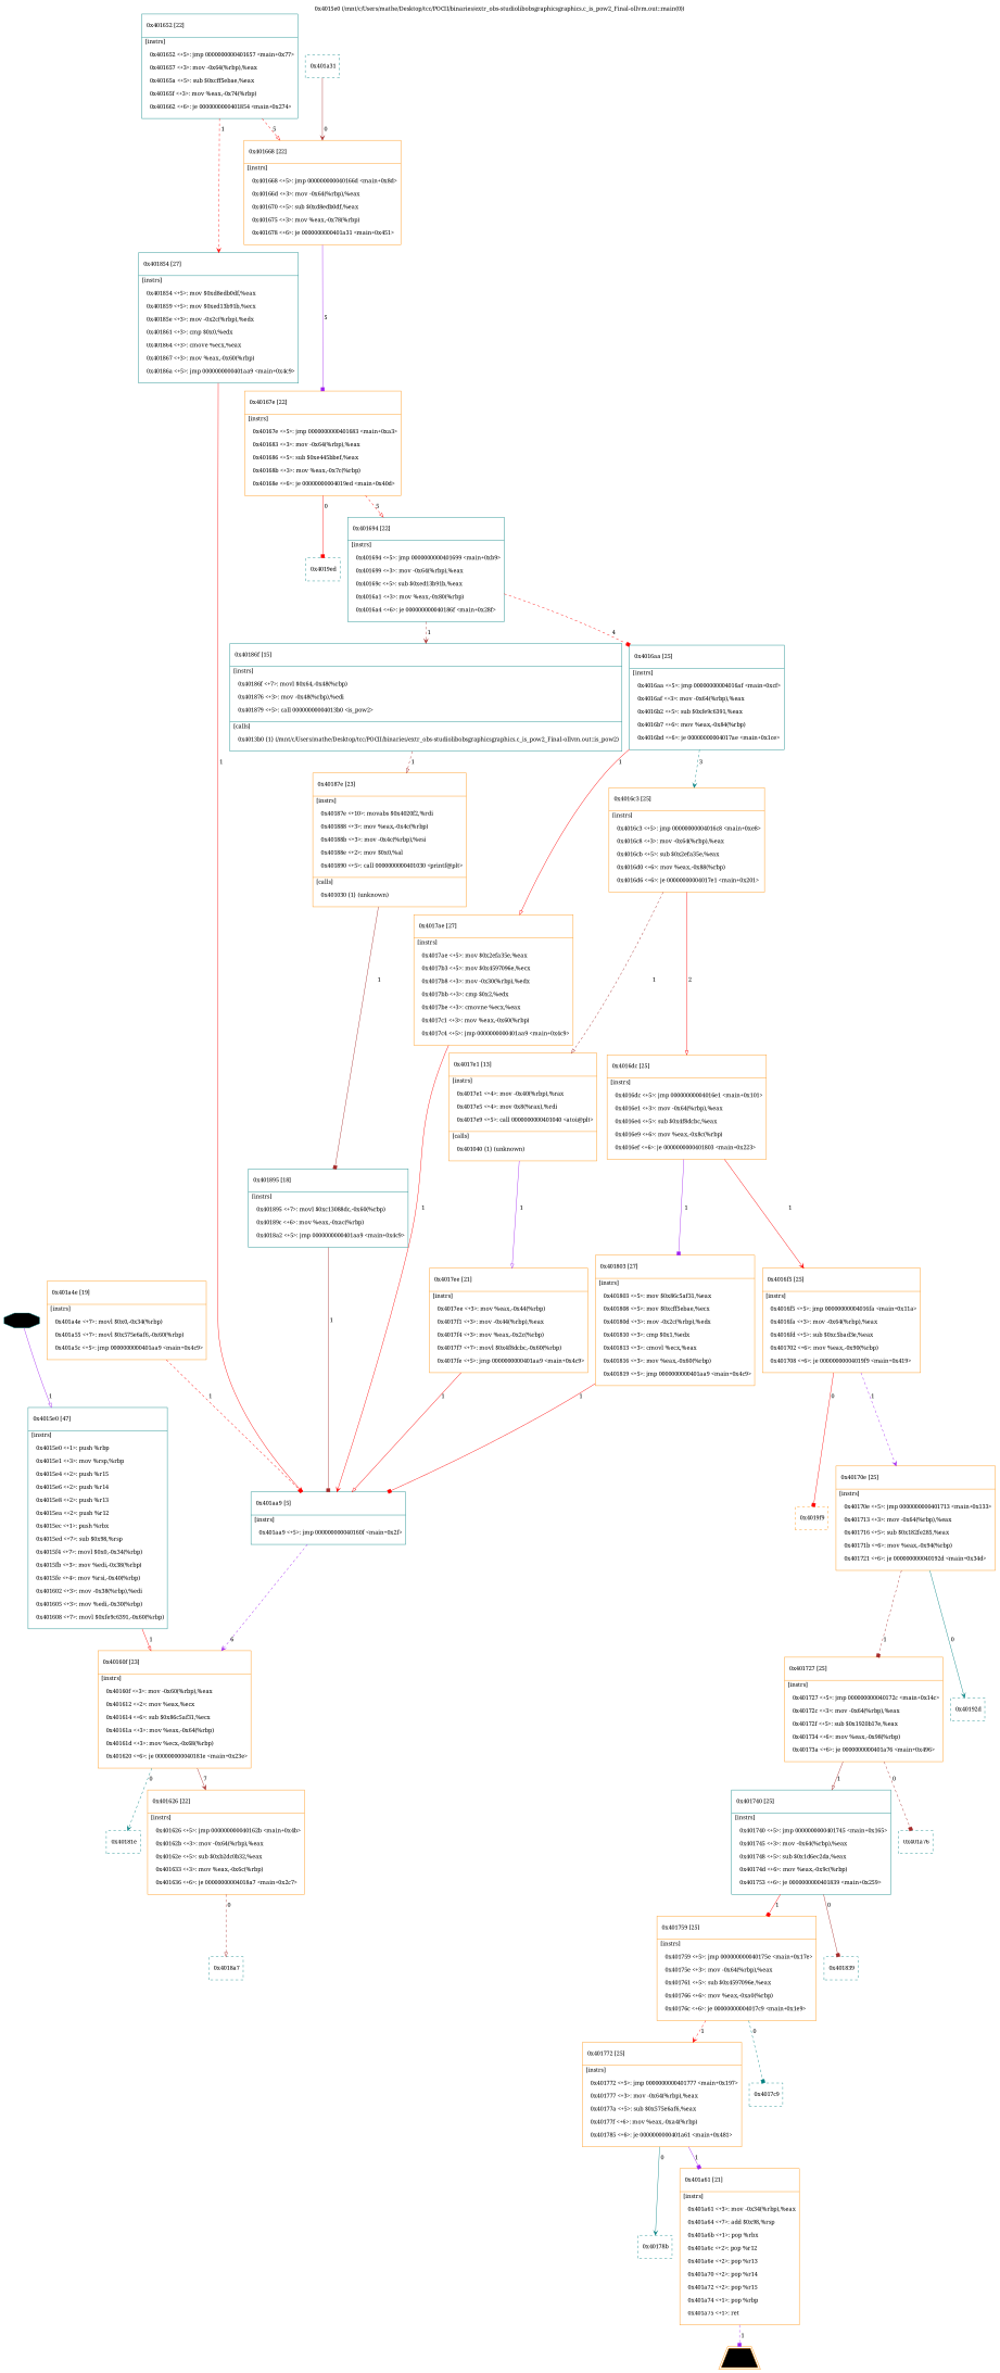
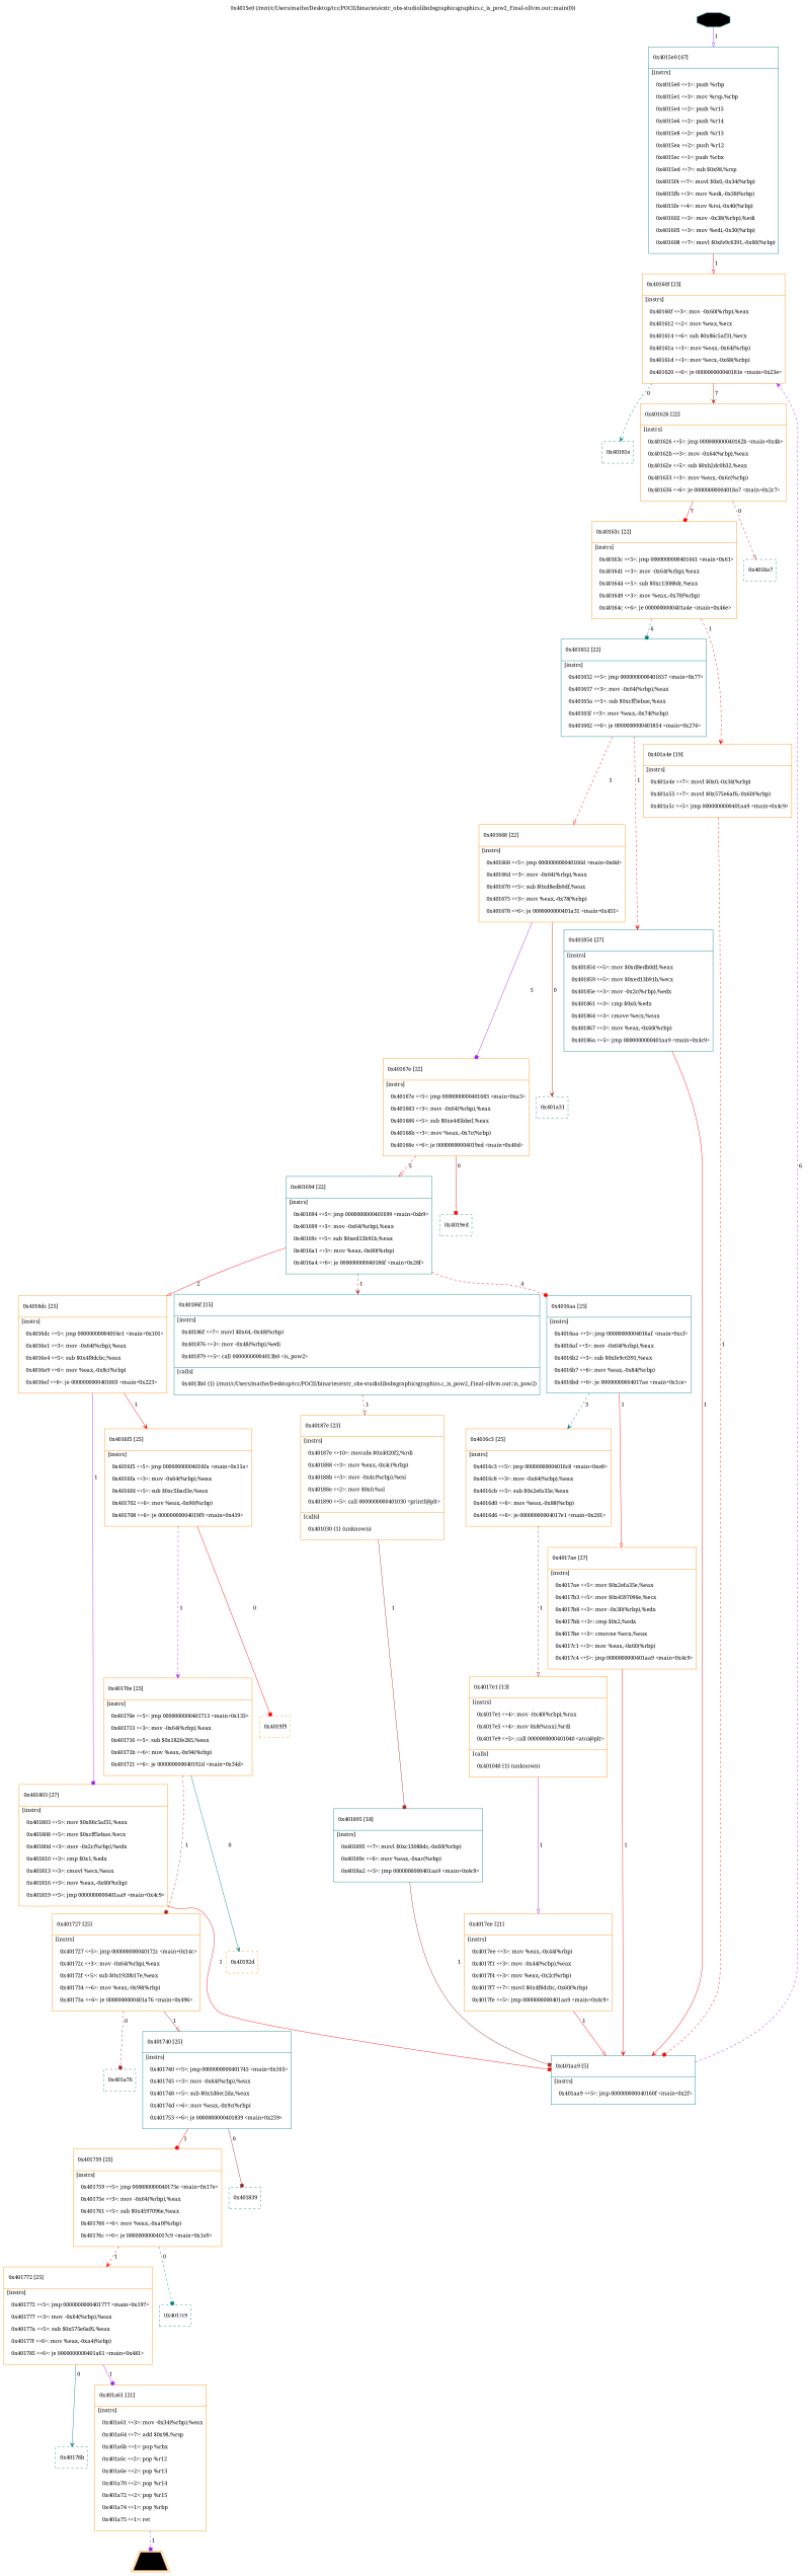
  digraph {
    fontname="Noto Serif"
    label="0x4015e0 (/mnt/c/Users/mathe/Desktop/tcc/POCII/binaries/extr_obs-studiolibobsgraphicsgraphics.c_is_pow2_Final-ollvm.out::main(0))"
    labelloc=t
    node [color=darkorange fontname="Noto Serif" shape=record]
    edge [arrowhead=box color=red fontname="Noto Serif" style=solid]
    Entry [color=teal fillcolor=black height=0.3 shape=octagon style=filled width=0.3]
    n2 [color=teal label="{\n     0x4015e0 [47]\l\n     | [instrs]\l\n     &nbsp;&nbsp;0x4015e0 \<+1\>: push %rbp\l\n     &nbsp;&nbsp;0x4015e1 \<+3\>: mov %rsp,%rbp\l\n     &nbsp;&nbsp;0x4015e4 \<+2\>: push %r15\l\n     &nbsp;&nbsp;0x4015e6 \<+2\>: push %r14\l\n     &nbsp;&nbsp;0x4015e8 \<+2\>: push %r13\l\n     &nbsp;&nbsp;0x4015ea \<+2\>: push %r12\l\n     &nbsp;&nbsp;0x4015ec \<+1\>: push %rbx\l\n     &nbsp;&nbsp;0x4015ed \<+7\>: sub $0x98,%rsp\l\n     &nbsp;&nbsp;0x4015f4 \<+7\>: movl $0x0,-0x34(%rbp)\l\n     &nbsp;&nbsp;0x4015fb \<+3\>: mov %edi,-0x38(%rbp)\l\n     &nbsp;&nbsp;0x4015fe \<+4\>: mov %rsi,-0x40(%rbp)\l\n     &nbsp;&nbsp;0x401602 \<+3\>: mov -0x38(%rbp),%edi\l\n     &nbsp;&nbsp;0x401605 \<+3\>: mov %edi,-0x30(%rbp)\l\n     &nbsp;&nbsp;0x401608 \<+7\>: movl $0xfe9c6391,-0x60(%rbp)\l\n  }"]
    n3 [label="{\n     0x40160f [23]\l\n     | [instrs]\l\n     &nbsp;&nbsp;0x40160f \<+3\>: mov -0x60(%rbp),%eax\l\n     &nbsp;&nbsp;0x401612 \<+2\>: mov %eax,%ecx\l\n     &nbsp;&nbsp;0x401614 \<+6\>: sub $0x86c5af31,%ecx\l\n     &nbsp;&nbsp;0x40161a \<+3\>: mov %eax,-0x64(%rbp)\l\n     &nbsp;&nbsp;0x40161d \<+3\>: mov %ecx,-0x68(%rbp)\l\n     &nbsp;&nbsp;0x401620 \<+6\>: je 000000000040181e \<main+0x23e\>\l\n  }"]
    n4 [color=teal label="{\n     0x40181e\l\n  }" style=dashed]
    n5 [label="{\n     0x401626 [22]\l\n     | [instrs]\l\n     &nbsp;&nbsp;0x401626 \<+5\>: jmp 000000000040162b \<main+0x4b\>\l\n     &nbsp;&nbsp;0x40162b \<+3\>: mov -0x64(%rbp),%eax\l\n     &nbsp;&nbsp;0x40162e \<+5\>: sub $0xb2dc0b32,%eax\l\n     &nbsp;&nbsp;0x401633 \<+3\>: mov %eax,-0x6c(%rbp)\l\n     &nbsp;&nbsp;0x401636 \<+6\>: je 00000000004018a7 \<main+0x2c7\>\l\n  }"]
    n6 [color=teal label="{\n     0x4018a7\l\n  }" style=dashed]
+   n7 [label="{\n     0x40163c [22]\l\n     | [instrs]\l\n     &nbsp;&nbsp;0x40163c \<+5\>: jmp 0000000000401641 \<main+0x61\>\l\n     &nbsp;&nbsp;0x401641 \<+3\>: mov -0x64(%rbp),%eax\l\n     &nbsp;&nbsp;0x401644 \<+5\>: sub $0xc13088dc,%eax\l\n     &nbsp;&nbsp;0x401649 \<+3\>: mov %eax,-0x70(%rbp)\l\n     &nbsp;&nbsp;0x40164c \<+6\>: je 0000000000401a4e \<main+0x46e\>\l\n  }"]
    n8 [label="{\n     0x401a4e [19]\l\n     | [instrs]\l\n     &nbsp;&nbsp;0x401a4e \<+7\>: movl $0x0,-0x34(%rbp)\l\n     &nbsp;&nbsp;0x401a55 \<+7\>: movl $0x575e6af6,-0x60(%rbp)\l\n     &nbsp;&nbsp;0x401a5c \<+5\>: jmp 0000000000401aa9 \<main+0x4c9\>\l\n  }"]
    n9 [color=teal label="{\n     0x401652 [22]\l\n     | [instrs]\l\n     &nbsp;&nbsp;0x401652 \<+5\>: jmp 0000000000401657 \<main+0x77\>\l\n     &nbsp;&nbsp;0x401657 \<+3\>: mov -0x64(%rbp),%eax\l\n     &nbsp;&nbsp;0x40165a \<+5\>: sub $0xcff5ebae,%eax\l\n     &nbsp;&nbsp;0x40165f \<+3\>: mov %eax,-0x74(%rbp)\l\n     &nbsp;&nbsp;0x401662 \<+6\>: je 0000000000401854 \<main+0x274\>\l\n  }"]
    Exit [fillcolor=black height=0.3 peripheries=2 shape=trapezium style=filled width=0.3]
    n11 [color=teal label="{\n     0x401aa9 [5]\l\n     | [instrs]\l\n     &nbsp;&nbsp;0x401aa9 \<+5\>: jmp 000000000040160f \<main+0x2f\>\l\n  }"]
    n12 [color=teal label="{\n     0x401854 [27]\l\n     | [instrs]\l\n     &nbsp;&nbsp;0x401854 \<+5\>: mov $0xd8edb0df,%eax\l\n     &nbsp;&nbsp;0x401859 \<+5\>: mov $0xed13b91b,%ecx\l\n     &nbsp;&nbsp;0x40185e \<+3\>: mov -0x2c(%rbp),%edx\l\n     &nbsp;&nbsp;0x401861 \<+3\>: cmp $0x0,%edx\l\n     &nbsp;&nbsp;0x401864 \<+3\>: cmove %ecx,%eax\l\n     &nbsp;&nbsp;0x401867 \<+3\>: mov %eax,-0x60(%rbp)\l\n     &nbsp;&nbsp;0x40186a \<+5\>: jmp 0000000000401aa9 \<main+0x4c9\>\l\n  }"]
    n13 [label="{\n     0x401668 [22]\l\n     | [instrs]\l\n     &nbsp;&nbsp;0x401668 \<+5\>: jmp 000000000040166d \<main+0x8d\>\l\n     &nbsp;&nbsp;0x40166d \<+3\>: mov -0x64(%rbp),%eax\l\n     &nbsp;&nbsp;0x401670 \<+5\>: sub $0xd8edb0df,%eax\l\n     &nbsp;&nbsp;0x401675 \<+3\>: mov %eax,-0x78(%rbp)\l\n     &nbsp;&nbsp;0x401678 \<+6\>: je 0000000000401a31 \<main+0x451\>\l\n  }"]
    n14 [color=teal label="{\n     0x40178b\l\n  }" style=dashed]
    n15 [color=teal label="{\n     0x401a31\l\n  }" style=dashed]
    n16 [label="{\n     0x40167e [22]\l\n     | [instrs]\l\n     &nbsp;&nbsp;0x40167e \<+5\>: jmp 0000000000401683 \<main+0xa3\>\l\n     &nbsp;&nbsp;0x401683 \<+3\>: mov -0x64(%rbp),%eax\l\n     &nbsp;&nbsp;0x401686 \<+5\>: sub $0xe445bbef,%eax\l\n     &nbsp;&nbsp;0x40168b \<+3\>: mov %eax,-0x7c(%rbp)\l\n     &nbsp;&nbsp;0x40168e \<+6\>: je 00000000004019ed \<main+0x40d\>\l\n  }"]
    n17 [label="{\n     0x401a61 [21]\l\n     | [instrs]\l\n     &nbsp;&nbsp;0x401a61 \<+3\>: mov -0x34(%rbp),%eax\l\n     &nbsp;&nbsp;0x401a64 \<+7\>: add $0x98,%rsp\l\n     &nbsp;&nbsp;0x401a6b \<+1\>: pop %rbx\l\n     &nbsp;&nbsp;0x401a6c \<+2\>: pop %r12\l\n     &nbsp;&nbsp;0x401a6e \<+2\>: pop %r13\l\n     &nbsp;&nbsp;0x401a70 \<+2\>: pop %r14\l\n     &nbsp;&nbsp;0x401a72 \<+2\>: pop %r15\l\n     &nbsp;&nbsp;0x401a74 \<+1\>: pop %rbp\l\n     &nbsp;&nbsp;0x401a75 \<+1\>: ret\l\n  }"]
    n18 [color=teal label="{\n     0x4019ed\l\n  }" style=dashed]
    n19 [color=teal label="{\n     0x401694 [22]\l\n     | [instrs]\l\n     &nbsp;&nbsp;0x401694 \<+5\>: jmp 0000000000401699 \<main+0xb9\>\l\n     &nbsp;&nbsp;0x401699 \<+3\>: mov -0x64(%rbp),%eax\l\n     &nbsp;&nbsp;0x40169c \<+5\>: sub $0xed13b91b,%eax\l\n     &nbsp;&nbsp;0x4016a1 \<+3\>: mov %eax,-0x80(%rbp)\l\n     &nbsp;&nbsp;0x4016a4 \<+6\>: je 000000000040186f \<main+0x28f\>\l\n  }"]
    n20 [label="{\n     0x401772 [25]\l\n     | [instrs]\l\n     &nbsp;&nbsp;0x401772 \<+5\>: jmp 0000000000401777 \<main+0x197\>\l\n     &nbsp;&nbsp;0x401777 \<+3\>: mov -0x64(%rbp),%eax\l\n     &nbsp;&nbsp;0x40177a \<+5\>: sub $0x575e6af6,%eax\l\n     &nbsp;&nbsp;0x40177f \<+6\>: mov %eax,-0xa4(%rbp)\l\n     &nbsp;&nbsp;0x401785 \<+6\>: je 0000000000401a61 \<main+0x481\>\l\n  }"]
    n21 [color=teal label="{\n     0x40186f [15]\l\n     | [instrs]\l\n     &nbsp;&nbsp;0x40186f \<+7\>: movl $0x64,-0x48(%rbp)\l\n     &nbsp;&nbsp;0x401876 \<+3\>: mov -0x48(%rbp),%edi\l\n     &nbsp;&nbsp;0x401879 \<+5\>: call 00000000004013b0 \<is_pow2\>\l\n     | [calls]\l\n     &nbsp;&nbsp;0x4013b0 \{1\} (/mnt/c/Users/mathe/Desktop/tcc/POCII/binaries/extr_obs-studiolibobsgraphicsgraphics.c_is_pow2_Final-ollvm.out::is_pow2)\l\n  }"]
    n22 [color=teal label="{\n     0x4016aa [25]\l\n     | [instrs]\l\n     &nbsp;&nbsp;0x4016aa \<+5\>: jmp 00000000004016af \<main+0xcf\>\l\n     &nbsp;&nbsp;0x4016af \<+3\>: mov -0x64(%rbp),%eax\l\n     &nbsp;&nbsp;0x4016b2 \<+5\>: sub $0xfe9c6391,%eax\l\n     &nbsp;&nbsp;0x4016b7 \<+6\>: mov %eax,-0x84(%rbp)\l\n     &nbsp;&nbsp;0x4016bd \<+6\>: je 00000000004017ae \<main+0x1ce\>\l\n  }"]
    n23 [color=teal label="{\n     0x4017c9\l\n  }" style=dashed]
    n24 [label="{\n     0x40187e [23]\l\n     | [instrs]\l\n     &nbsp;&nbsp;0x40187e \<+10\>: movabs $0x4020f2,%rdi\l\n     &nbsp;&nbsp;0x401888 \<+3\>: mov %eax,-0x4c(%rbp)\l\n     &nbsp;&nbsp;0x40188b \<+3\>: mov -0x4c(%rbp),%esi\l\n     &nbsp;&nbsp;0x40188e \<+2\>: mov $0x0,%al\l\n     &nbsp;&nbsp;0x401890 \<+5\>: call 0000000000401030 \<printf@plt\>\l\n     | [calls]\l\n     &nbsp;&nbsp;0x401030 \{1\} (unknown)\l\n  }"]
    n25 [label="{\n     0x4017ae [27]\l\n     | [instrs]\l\n     &nbsp;&nbsp;0x4017ae \<+5\>: mov $0x2efa35e,%eax\l\n     &nbsp;&nbsp;0x4017b3 \<+5\>: mov $0x4597096e,%ecx\l\n     &nbsp;&nbsp;0x4017b8 \<+3\>: mov -0x30(%rbp),%edx\l\n     &nbsp;&nbsp;0x4017bb \<+3\>: cmp $0x2,%edx\l\n     &nbsp;&nbsp;0x4017be \<+3\>: cmovne %ecx,%eax\l\n     &nbsp;&nbsp;0x4017c1 \<+3\>: mov %eax,-0x60(%rbp)\l\n     &nbsp;&nbsp;0x4017c4 \<+5\>: jmp 0000000000401aa9 \<main+0x4c9\>\l\n  }"]
    n26 [label="{\n     0x4016c3 [25]\l\n     | [instrs]\l\n     &nbsp;&nbsp;0x4016c3 \<+5\>: jmp 00000000004016c8 \<main+0xe8\>\l\n     &nbsp;&nbsp;0x4016c8 \<+3\>: mov -0x64(%rbp),%eax\l\n     &nbsp;&nbsp;0x4016cb \<+5\>: sub $0x2efa35e,%eax\l\n     &nbsp;&nbsp;0x4016d0 \<+6\>: mov %eax,-0x88(%rbp)\l\n     &nbsp;&nbsp;0x4016d6 \<+6\>: je 00000000004017e1 \<main+0x201\>\l\n  }"]
    n27 [label="{\n     0x401759 [25]\l\n     | [instrs]\l\n     &nbsp;&nbsp;0x401759 \<+5\>: jmp 000000000040175e \<main+0x17e\>\l\n     &nbsp;&nbsp;0x40175e \<+3\>: mov -0x64(%rbp),%eax\l\n     &nbsp;&nbsp;0x401761 \<+5\>: sub $0x4597096e,%eax\l\n     &nbsp;&nbsp;0x401766 \<+6\>: mov %eax,-0xa0(%rbp)\l\n     &nbsp;&nbsp;0x40176c \<+6\>: je 00000000004017c9 \<main+0x1e9\>\l\n  }"]
    n28 [color=teal label="{\n     0x401895 [18]\l\n     | [instrs]\l\n     &nbsp;&nbsp;0x401895 \<+7\>: movl $0xc13088dc,-0x60(%rbp)\l\n     &nbsp;&nbsp;0x40189c \<+6\>: mov %eax,-0xac(%rbp)\l\n     &nbsp;&nbsp;0x4018a2 \<+5\>: jmp 0000000000401aa9 \<main+0x4c9\>\l\n  }"]
    n29 [label="{\n     0x4017e1 [13]\l\n     | [instrs]\l\n     &nbsp;&nbsp;0x4017e1 \<+4\>: mov -0x40(%rbp),%rax\l\n     &nbsp;&nbsp;0x4017e5 \<+4\>: mov 0x8(%rax),%rdi\l\n     &nbsp;&nbsp;0x4017e9 \<+5\>: call 0000000000401040 \<atoi@plt\>\l\n     | [calls]\l\n     &nbsp;&nbsp;0x401040 \{1\} (unknown)\l\n  }"]
    n30 [label="{\n     0x4016dc [25]\l\n     | [instrs]\l\n     &nbsp;&nbsp;0x4016dc \<+5\>: jmp 00000000004016e1 \<main+0x101\>\l\n     &nbsp;&nbsp;0x4016e1 \<+3\>: mov -0x64(%rbp),%eax\l\n     &nbsp;&nbsp;0x4016e4 \<+5\>: sub $0x4f8dcbc,%eax\l\n     &nbsp;&nbsp;0x4016e9 \<+6\>: mov %eax,-0x8c(%rbp)\l\n     &nbsp;&nbsp;0x4016ef \<+6\>: je 0000000000401803 \<main+0x223\>\l\n  }"]
    n31 [color=teal label="{\n     0x401839\l\n  }" style=dashed]
    n32 [label="{\n     0x4017ee [21]\l\n     | [instrs]\l\n     &nbsp;&nbsp;0x4017ee \<+3\>: mov %eax,-0x44(%rbp)\l\n     &nbsp;&nbsp;0x4017f1 \<+3\>: mov -0x44(%rbp),%eax\l\n     &nbsp;&nbsp;0x4017f4 \<+3\>: mov %eax,-0x2c(%rbp)\l\n     &nbsp;&nbsp;0x4017f7 \<+7\>: movl $0x4f8dcbc,-0x60(%rbp)\l\n     &nbsp;&nbsp;0x4017fe \<+5\>: jmp 0000000000401aa9 \<main+0x4c9\>\l\n  }"]
    n33 [label="{\n     0x401803 [27]\l\n     | [instrs]\l\n     &nbsp;&nbsp;0x401803 \<+5\>: mov $0x86c5af31,%eax\l\n     &nbsp;&nbsp;0x401808 \<+5\>: mov $0xcff5ebae,%ecx\l\n     &nbsp;&nbsp;0x40180d \<+3\>: mov -0x2c(%rbp),%edx\l\n     &nbsp;&nbsp;0x401810 \<+3\>: cmp $0x1,%edx\l\n     &nbsp;&nbsp;0x401813 \<+3\>: cmovl %ecx,%eax\l\n     &nbsp;&nbsp;0x401816 \<+3\>: mov %eax,-0x60(%rbp)\l\n     &nbsp;&nbsp;0x401819 \<+5\>: jmp 0000000000401aa9 \<main+0x4c9\>\l\n  }"]
    n34 [label="{\n     0x4016f5 [25]\l\n     | [instrs]\l\n     &nbsp;&nbsp;0x4016f5 \<+5\>: jmp 00000000004016fa \<main+0x11a\>\l\n     &nbsp;&nbsp;0x4016fa \<+3\>: mov -0x64(%rbp),%eax\l\n     &nbsp;&nbsp;0x4016fd \<+5\>: sub $0xc5bad3e,%eax\l\n     &nbsp;&nbsp;0x401702 \<+6\>: mov %eax,-0x90(%rbp)\l\n     &nbsp;&nbsp;0x401708 \<+6\>: je 00000000004019f9 \<main+0x419\>\l\n  }"]
    n35 [color=teal label="{\n     0x401740 [25]\l\n     | [instrs]\l\n     &nbsp;&nbsp;0x401740 \<+5\>: jmp 0000000000401745 \<main+0x165\>\l\n     &nbsp;&nbsp;0x401745 \<+3\>: mov -0x64(%rbp),%eax\l\n     &nbsp;&nbsp;0x401748 \<+5\>: sub $0x1d6ec2da,%eax\l\n     &nbsp;&nbsp;0x40174d \<+6\>: mov %eax,-0x9c(%rbp)\l\n     &nbsp;&nbsp;0x401753 \<+6\>: je 0000000000401839 \<main+0x259\>\l\n  }"]
    n36 [label="{\n     0x4019f9\l\n  }" style=dashed]
    n37 [label="{\n     0x40170e [25]\l\n     | [instrs]\l\n     &nbsp;&nbsp;0x40170e \<+5\>: jmp 0000000000401713 \<main+0x133\>\l\n     &nbsp;&nbsp;0x401713 \<+3\>: mov -0x64(%rbp),%eax\l\n     &nbsp;&nbsp;0x401716 \<+5\>: sub $0x182fe285,%eax\l\n     &nbsp;&nbsp;0x40171b \<+6\>: mov %eax,-0x94(%rbp)\l\n     &nbsp;&nbsp;0x401721 \<+6\>: je 000000000040192d \<main+0x34d\>\l\n  }"]
    n38 [color=teal label="{\n     0x401a76\l\n  }" style=dashed]
    n39 [label="{\n     0x401727 [25]\l\n     | [instrs]\l\n     &nbsp;&nbsp;0x401727 \<+5\>: jmp 000000000040172c \<main+0x14c\>\l\n     &nbsp;&nbsp;0x40172c \<+3\>: mov -0x64(%rbp),%eax\l\n     &nbsp;&nbsp;0x40172f \<+5\>: sub $0x1920b17e,%eax\l\n     &nbsp;&nbsp;0x401734 \<+6\>: mov %eax,-0x98(%rbp)\l\n     &nbsp;&nbsp;0x40173a \<+6\>: je 0000000000401a76 \<main+0x496\>\l\n  }"]
-   n40 [color=teal label="{\n     0x40192d\l\n  }" style=dashed]
+   n40 [label="{\n     0x40192d\l\n  }" style=dashed]
    Entry -> n2 [arrowhead=onormal color=purple label=" 1"]
    n2 -> n3 [arrowhead=onormal label=" 1"]
    n3 -> n4 [arrowhead=vee color=teal label=" 0" style=dashed]
    n3 -> n5 [arrowhead=vee color=brown label=" 7"]
    n5 -> n6 [arrowhead=onormal color=brown label=" 0" style=dashed]
+   n5 -> n7 [label=" 7"]
+   n7 -> n8 [arrowhead=vee label=" 1" style=dashed]
+   n7 -> n9 [color=teal label=" 6" style=dashed]
    n8 -> n11 [label=" 1" style=dashed]
    n9 -> n12 [arrowhead=vee label=" 1" style=dashed]
    n9 -> n13 [arrowhead=onormal label=" 5" style=dashed]
    n11 -> n3 [arrowhead=vee color=purple label=" 6" style=dashed]
    n12 -> n11 [arrowhead=vee label=" 1"]
-   n15 -> n13 [arrowhead=vee color=brown label=" 0"]
+   n13 -> n15 [arrowhead=vee color=brown label=" 0"]
    n13 -> n16 [color=purple label=" 5"]
    n16 -> n18 [label=" 0"]
    n16 -> n19 [arrowhead=onormal label=" 5" style=dashed]
    n17 -> Exit [color=purple label=" 1" style=dashed]
    n19 -> n21 [arrowhead=vee color=brown label=" 1" style=dashed]
    n19 -> n22 [label=" 4" style=dashed]
    n20 -> n14 [arrowhead=vee color=teal label=" 0"]
    n20 -> n17 [color=purple label=" 1"]
    n21 -> n24 [arrowhead=onormal color=brown label=" 1" style=dashed]
    n22 -> n25 [arrowhead=onormal label=" 1"]
    n22 -> n26 [arrowhead=vee color=teal label=" 3" style=dashed]
    n24 -> n28 [color=brown label=" 1"]
    n25 -> n11 [arrowhead=vee label=" 1"]
    n26 -> n29 [arrowhead=onormal color=brown label=" 1" style=dashed]
-   n26 -> n30 [arrowhead=onormal label=" 2"]
+   n19 -> n30 [arrowhead=onormal label=" 2"]
    n27 -> n20 [arrowhead=vee label=" 1" style=dashed]
    n27 -> n23 [color=teal label=" 0" style=dashed]
    n28 -> n11 [color=brown label=" 1"]
    n29 -> n32 [arrowhead=onormal color=purple label=" 1"]
    n30 -> n33 [color=purple label=" 1"]
    n30 -> n34 [arrowhead=vee label=" 1"]
    n32 -> n11 [arrowhead=onormal label=" 1"]
    n33 -> n11 [label=" 1"]
    n34 -> n36 [label=" 0"]
    n34 -> n37 [arrowhead=vee color=purple label=" 1" style=dashed]
    n35 -> n27 [label=" 1"]
    n35 -> n31 [color=brown label=" 0"]
    n37 -> n39 [color=brown label=" 1" style=dashed]
    n37 -> n40 [arrowhead=vee color=teal label=" 0"]
    n39 -> n35 [arrowhead=onormal color=brown label=" 1"]
    n39 -> n38 [color=brown label=" 0" style=dashed]
  }
